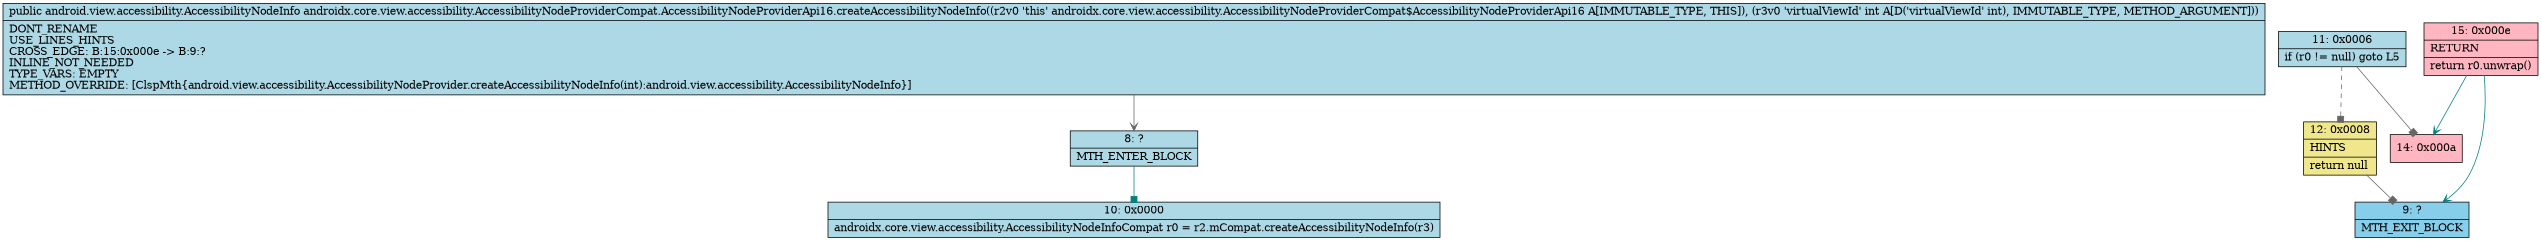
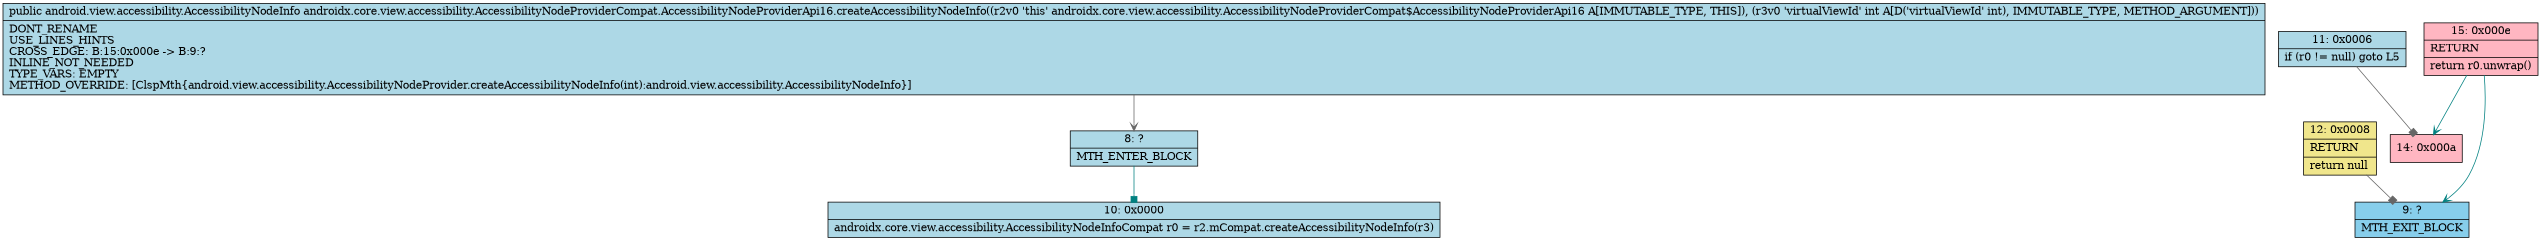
  digraph {
    node [fillcolor=lightblue shape=record style=filled]
    edge [arrowhead=box color=gray40]
    n1 [label="{8\:\ ?|MTH_ENTER_BLOCK\l}"]
    n2 [label="{10\:\ 0x0000|androidx.core.view.accessibility.AccessibilityNodeInfoCompat r0 = r2.mCompat.createAccessibilityNodeInfo(r3)\l}"]
    n3 [label="{11\:\ 0x0006|if (r0 != null) goto L5\l}"]
-   n4 [fillcolor=khaki label="{12\:\ 0x0008|HINTS\l|return null\l}"]
+   n4 [fillcolor=khaki label="{12\:\ 0x0008|RETURN\l|return null\l}"]
    n5 [fillcolor=lightpink label="{14\:\ 0x000a}"]
    n6 [fillcolor=skyblue label="{9\:\ ?|MTH_EXIT_BLOCK\l}"]
    n7 [fillcolor=lightpink label="{15\:\ 0x000e|RETURN\l|return r0.unwrap()\l}"]
    n8 [label="{public android.view.accessibility.AccessibilityNodeInfo androidx.core.view.accessibility.AccessibilityNodeProviderCompat.AccessibilityNodeProviderApi16.createAccessibilityNodeInfo((r2v0 'this' androidx.core.view.accessibility.AccessibilityNodeProviderCompat$AccessibilityNodeProviderApi16 A[IMMUTABLE_TYPE, THIS]), (r3v0 'virtualViewId' int A[D('virtualViewId' int), IMMUTABLE_TYPE, METHOD_ARGUMENT]))  | DONT_RENAME\lUSE_LINES_HINTS\lCROSS_EDGE: B:15:0x000e \-\> B:9:?\lINLINE_NOT_NEEDED\lTYPE_VARS: EMPTY\lMETHOD_OVERRIDE: [ClspMth\{android.view.accessibility.AccessibilityNodeProvider.createAccessibilityNodeInfo(int):android.view.accessibility.AccessibilityNodeInfo\}]\l}"]
    n1 -> n2 [color=teal]
-   n3 -> n4 [style=dashed]
    n3 -> n5
    n4 -> n6
    n7 -> n5 [arrowhead=vee color=teal]
    n7 -> n6 [arrowhead=vee color=teal]
    n8 -> n1 [arrowhead=vee]
  }
